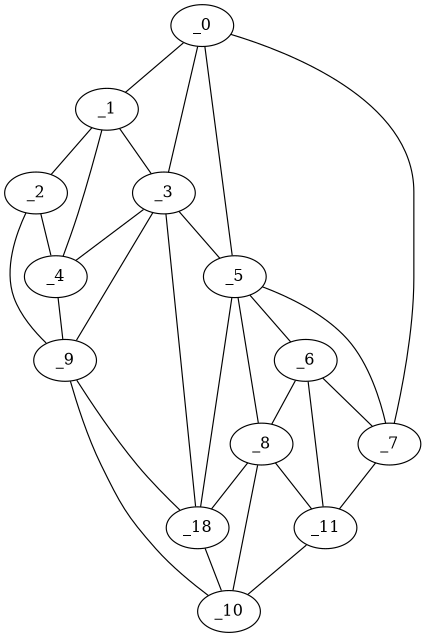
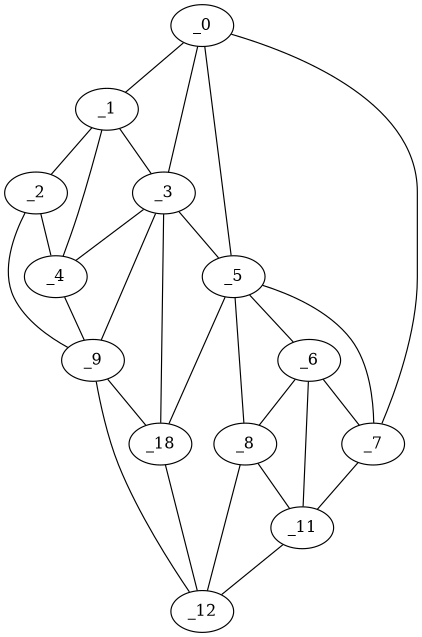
  graph {
    node [y=68]
    edge [valence=2]
    _0 [x=12 y=105]
    _1 [x=13 y=64]
    _3 [x=61 y=57]
    _5 [x=88 y=80]
    _7 [x=98 y=125]
    _2 [x=34 y=51]
    _4 [x=64 y=10]
    _9 [x=112 y=9]
    n9 [label=_18 x=113]
    _6 [x=97 y=85]
    _8 [x=108 y=74]
    _11 [x=118 y=111]
-   _12 [x=119 label=_10]
+   _12 [x=119]
    _0 -- _1 [valence=1]
    _0 -- _3
    _0 -- _5
    _0 -- _7 [valence=1]
    _1 -- _3
    _1 -- _2 [valence=1]
    _1 -- _4 [valence=1]
    _3 -- _5
    _3 -- _4
    _3 -- _9 [valence=1]
    _3 -- n9
    _5 -- _7 [valence=1]
    _5 -- n9
    _5 -- _6
    _5 -- _8 [valence=1]
    _7 -- _11 [valence=1]
    _2 -- _4
    _2 -- _9
    _4 -- _9 [valence=1]
    _9 -- n9 [valence=1]
    _9 -- _12 [valence=1]
    n9 -- _12
    _6 -- _7
    _6 -- _8
    _6 -- _11
-   _8 -- n9
    _8 -- _11 [valence=1]
    _8 -- _12 [valence=1]
    _11 -- _12 [valence=1]
  }
